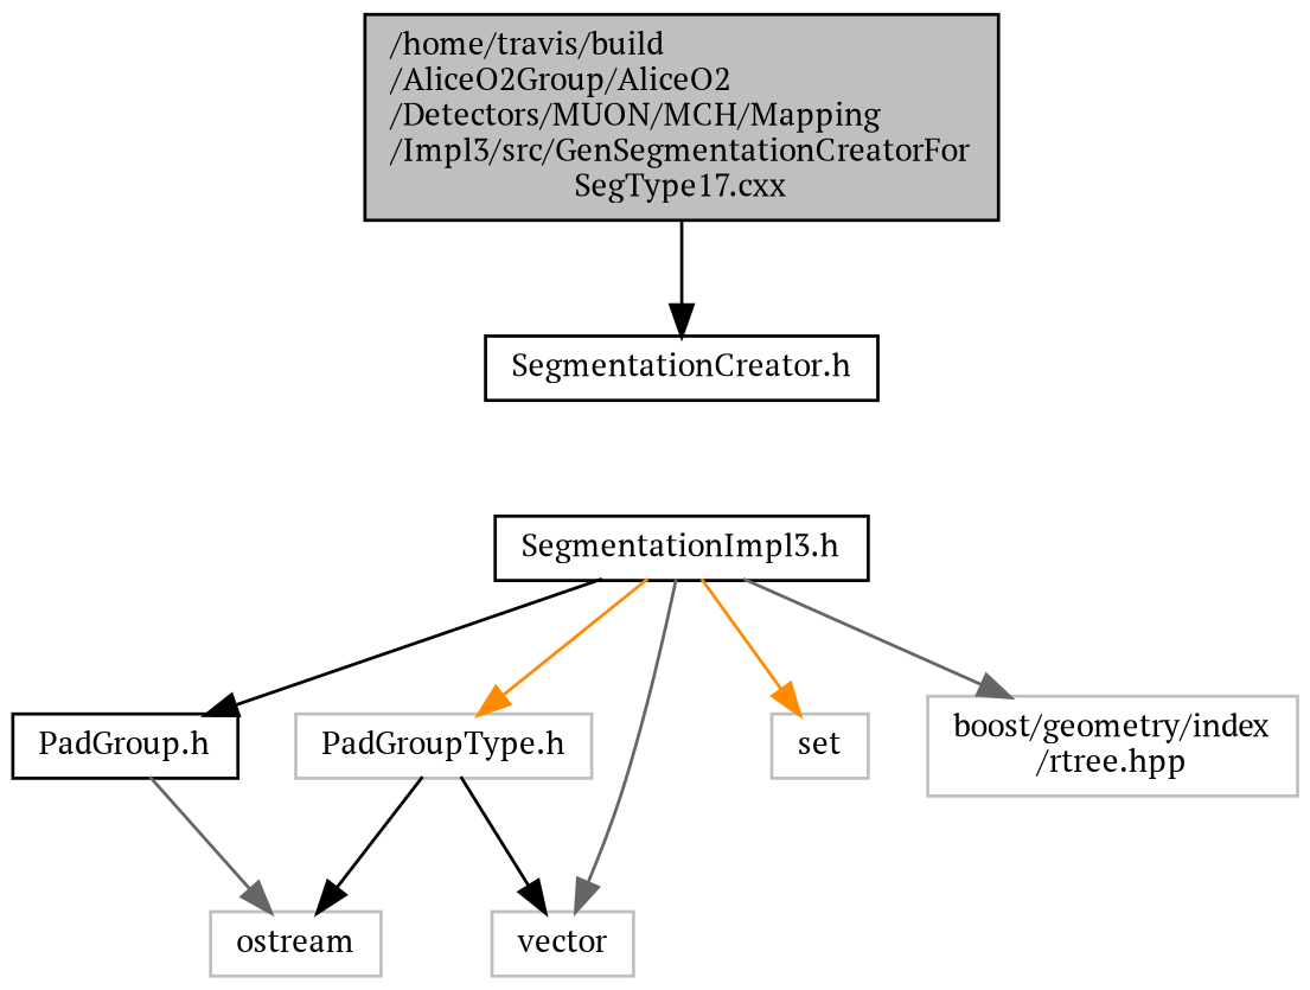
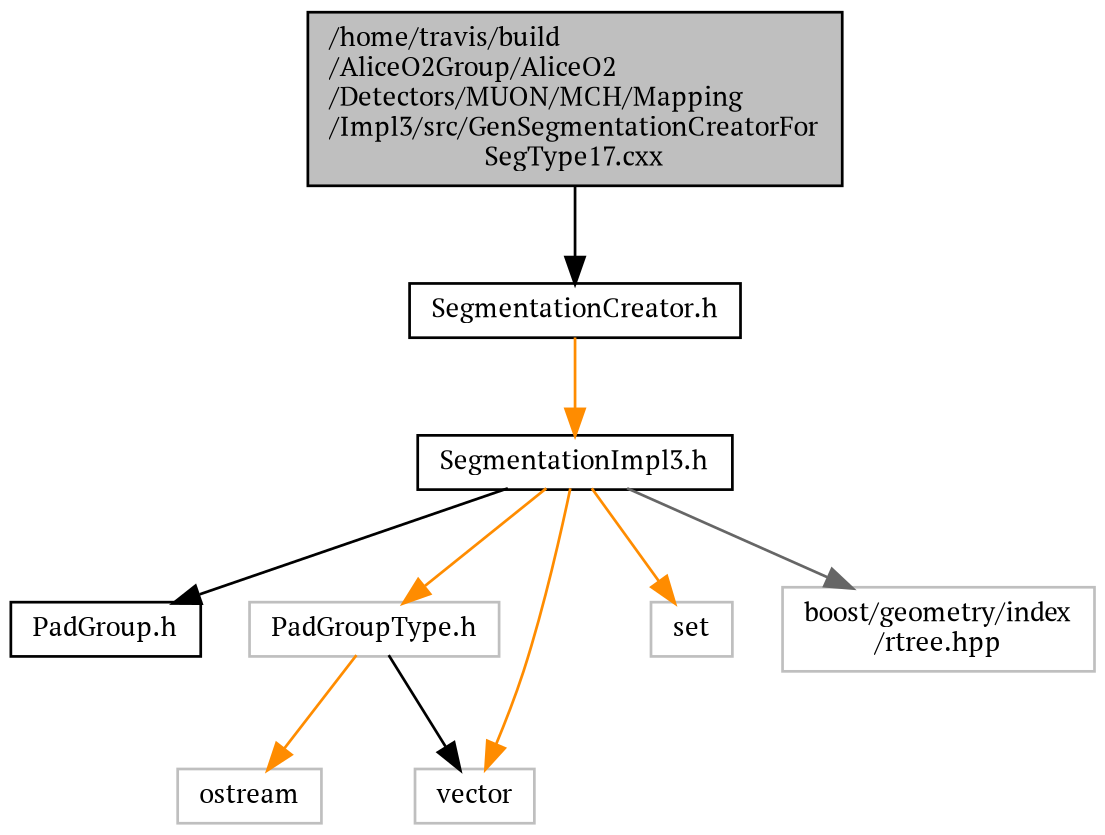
  digraph {
    fontname="PT Serif"
    node [color=grey75 fontname="PT Serif" fontsize=10 shape=record]
    edge [color=black fontname="PT Serif" fontsize=10 labelfontname=Helvetica labelfontsize=10 style=solid]
    n1 [color=black fillcolor=grey75 fontcolor=black height=0.2 label="/home/travis/build\l/AliceO2Group/AliceO2\l/Detectors/MUON/MCH/Mapping\l/Impl3/src/GenSegmentationCreatorFor\lSegType17.cxx" style=filled width=0.4]
    n2 [color=black height=0.2 label="SegmentationCreator.h" width=0.4]
    n3 [color=black height=0.2 label="SegmentationImpl3.h" width=0.4]
    n4 [color=black height=0.2 label="PadGroup.h" width=0.4]
    n5 [height=0.2 label="PadGroupType.h" width=0.4]
    n6 [height=0.2 label=vector width=0.4]
    n7 [height=0.2 label=set width=0.4]
    n8 [height=0.2 label="boost/geometry/index\l/rtree.hpp" width=0.4]
    n9 [height=0.2 label=ostream width=0.4]
    n1 -> n2
+   n2 -> n3 [color=darkorange]
    n3 -> n4
    n3 -> n5 [color=darkorange]
-   n3 -> n6 [color=gray40]
+   n3 -> n6 [color=darkorange]
    n3 -> n7 [color=darkorange]
    n3 -> n8 [color=gray40]
-   n4 -> n9 [color=gray40]
    n5 -> n6
-   n5 -> n9
+   n5 -> n9 [color=darkorange]
  }
